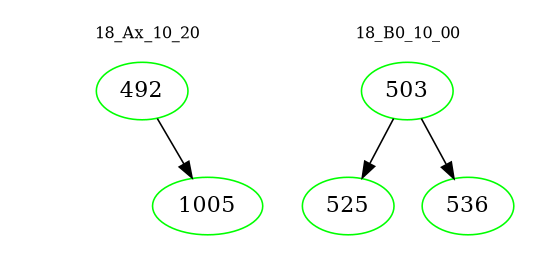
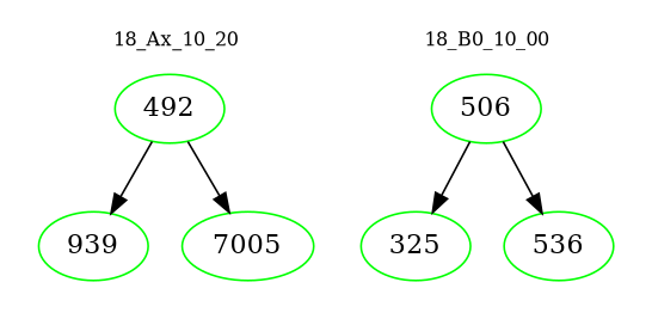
  digraph {
    node [color=green]
    edge [color=black]
    n1 [label=492]
-   n3 [label=1005]
-   n4 [label=503]
-   n5 [label=525]
+   n2 [label=939]
+   n3 [label=7005]
+   n4 [label=506]
+   n5 [label=325]
    n6 [label=536]
    subgraph cluster_1 {
      color=white
      fontsize=10
      label="18_Ax_10_20"
      n1
+     n2
      n3
    }
    subgraph cluster_2 {
      color=white
      fontsize=10
      label="18_B0_10_00"
      n4
      n5
      n6
    }
+   n1 -> n2
    n1 -> n3
    n4 -> n5
    n4 -> n6
  }
